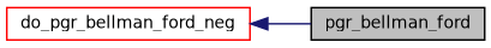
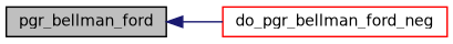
  digraph {
    rankdir=LR
    node [fontname=Helvetica fontsize=10 shape=record style=filled]
    n1 [color=black fillcolor=grey75 fontcolor=black height=0.2 label=pgr_bellman_ford width=0.4]
    n2 [color=red fillcolor=white height=0.2 label=do_pgr_bellman_ford_neg width=0.4]
-   n2 -> n1 [color=midnightblue dir=back fontname=Helvetica fontsize=10 labelfontname=Helvetica labelfontsize=10 style=solid]
+   n1 -> n2 [color=midnightblue dir=back fontname=Helvetica fontsize=10 labelfontname=Helvetica labelfontsize=10 style=solid]
  }
